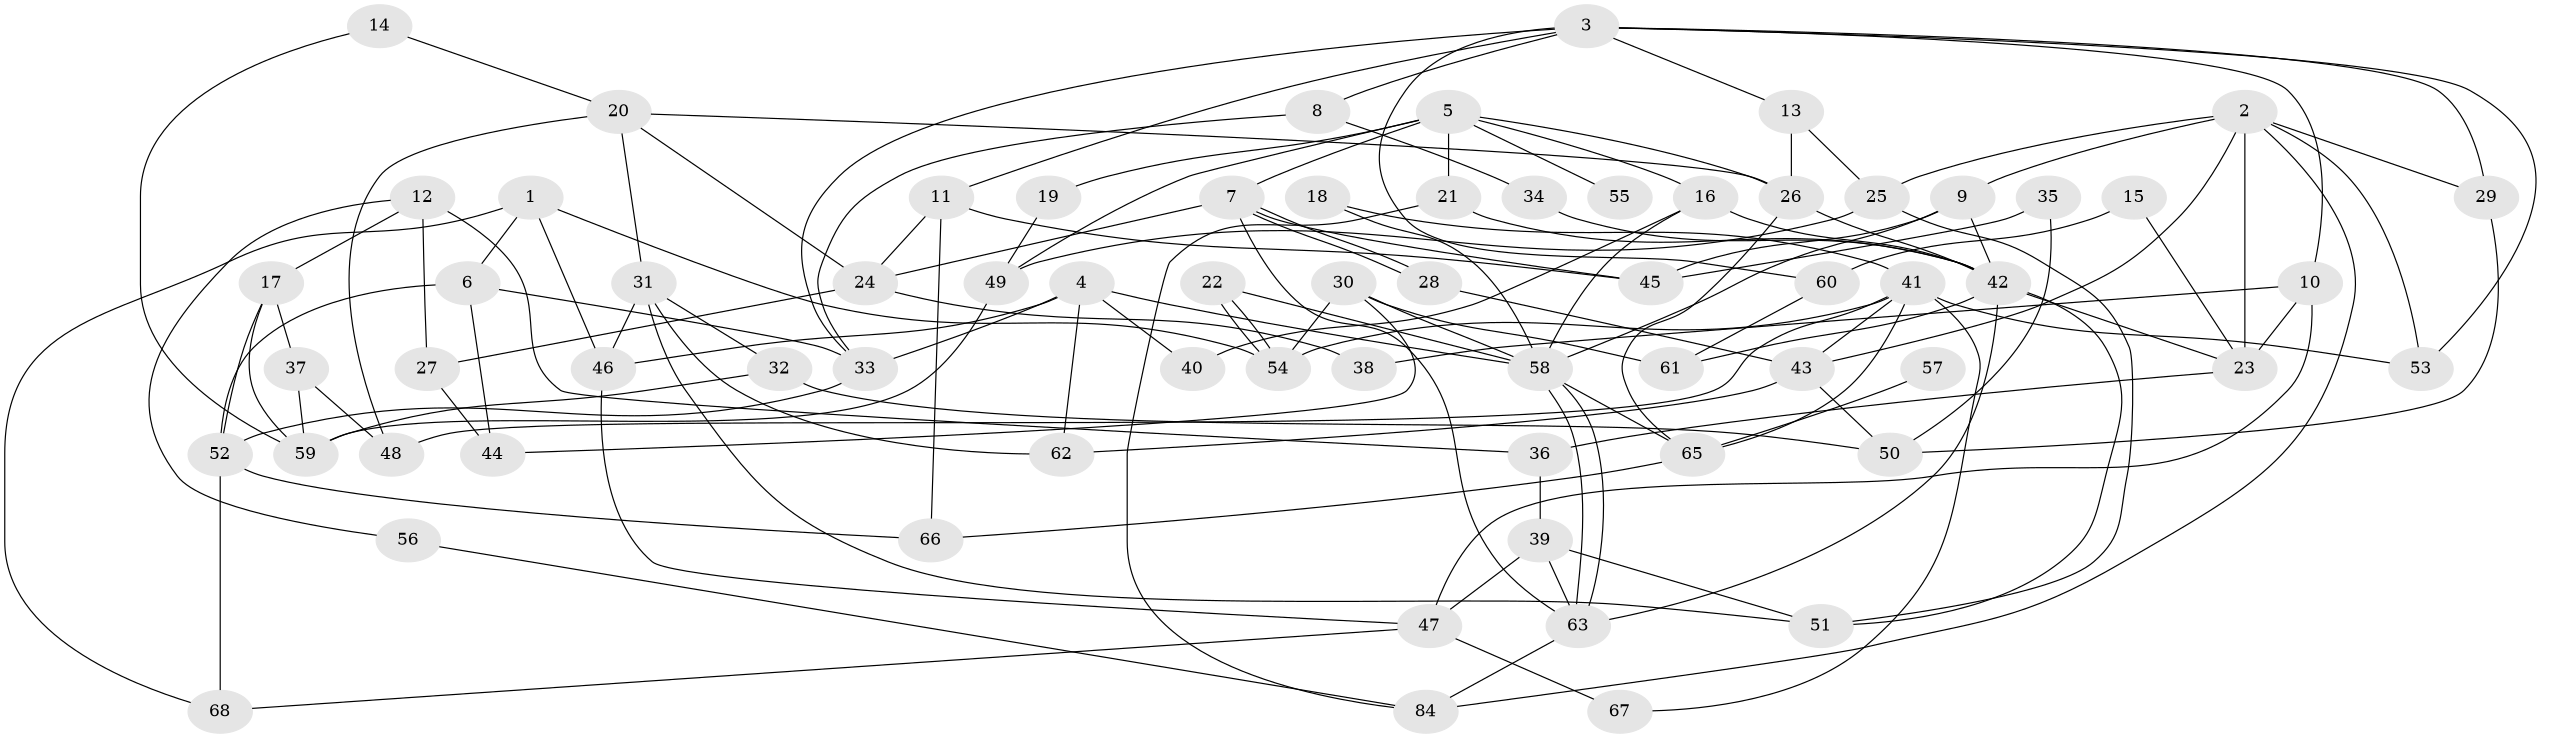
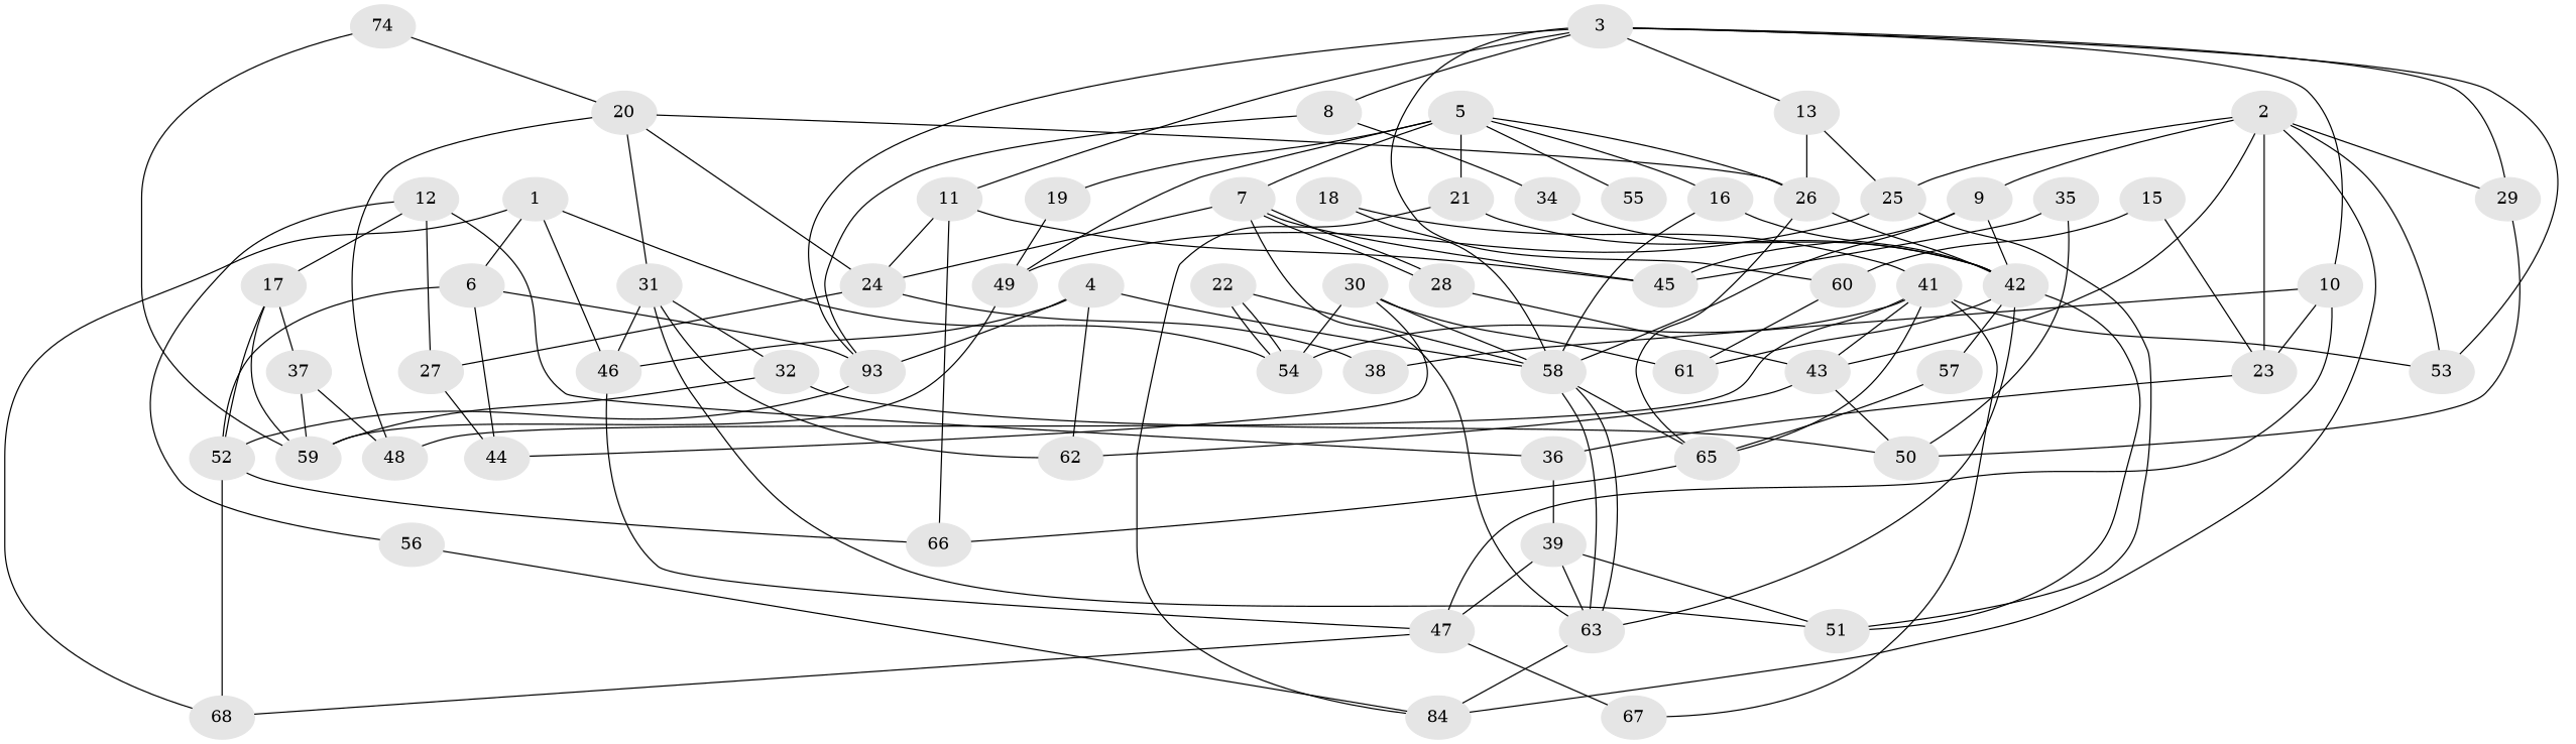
  graph {
    node [color=gray90 style=filled]
    1
    6
    46
    54
    68
-   33
+   33 [label=93]
    44
    52
    47
    2
    9
    23
    25
    29
    43
    53
    n17 [label=84]
    58
    45
    42
    36
    49
    51
    50
    62
    3
    8
    10
    11
    13
    60
    34
    38
    24
    66
    26
    61
    4
-   40
    63
    65
    5
    7
    16
    19
    21
    55
    28
    59
    27
    57
    67
    12
    17
    56
    37
    39
-   14
+   14 [label=74]
    20
    31
    48
    15
    18
    41
    32
    22
    30
    35
    1 -- 6
    1 -- 46
    1 -- 54
    1 -- 68
    6 -- 33
    6 -- 44
    6 -- 52
    46 -- 47
    33 -- 52
    52 -- 68
    52 -- 66
    47 -- 68
    47 -- 67
    2 -- 9
    2 -- 23
    2 -- 25
    2 -- 29
    2 -- 43
    2 -- 53
    2 -- n17
    9 -- 58
    9 -- 45
    9 -- 42
    23 -- 36
    25 -- 49
    25 -- 51
    29 -- 50
    43 -- 50
    43 -- 62
    58 -- 63
    58 -- 63
    58 -- 65
    42 -- 51
    42 -- 61
    42 -- 63
-   42 -- 23
+   42 -- 57
    36 -- 39
    49 -- 59
    3 -- 33
    3 -- 29
    3 -- 53
    3 -- 8
    3 -- 10
    3 -- 11
    3 -- 13
    3 -- 60
    8 -- 33
    8 -- 34
    10 -- 47
    10 -- 23
    10 -- 38
    11 -- 45
    11 -- 24
    11 -- 66
    13 -- 25
    13 -- 26
    60 -- 61
    34 -- 42
    24 -- 38
    24 -- 27
    26 -- 42
    26 -- 65
    4 -- 46
    4 -- 33
    4 -- 58
    4 -- 62
-   4 -- 40
    63 -- n17
    65 -- 66
    5 -- 49
    5 -- 26
    5 -- 7
    5 -- 16
    5 -- 19
    5 -- 21
    5 -- 55
    7 -- 45
    7 -- 24
    7 -- 63
    7 -- 28
    7 -- 28
    16 -- 58
    16 -- 42
-   16 -- 40
    19 -- 49
    21 -- n17
    21 -- 42
    28 -- 43
    27 -- 44
    57 -- 65
    12 -- 36
    12 -- 27
    12 -- 17
    12 -- 56
    17 -- 52
    17 -- 59
    17 -- 37
    56 -- n17
    37 -- 59
    37 -- 48
    39 -- 47
    39 -- 51
    39 -- 63
    14 -- 59
    14 -- 20
    20 -- 24
    20 -- 26
    20 -- 31
    20 -- 48
    31 -- 46
    31 -- 51
    31 -- 62
    31 -- 32
    15 -- 23
    15 -- 60
    18 -- 58
    18 -- 41
    41 -- 54
    41 -- 43
    41 -- 53
    41 -- 65
    41 -- 67
    41 -- 48
    32 -- 50
    32 -- 59
    22 -- 54
    22 -- 54
    22 -- 58
    30 -- 54
    30 -- 44
    30 -- 58
    30 -- 61
    35 -- 45
    35 -- 50
  }
